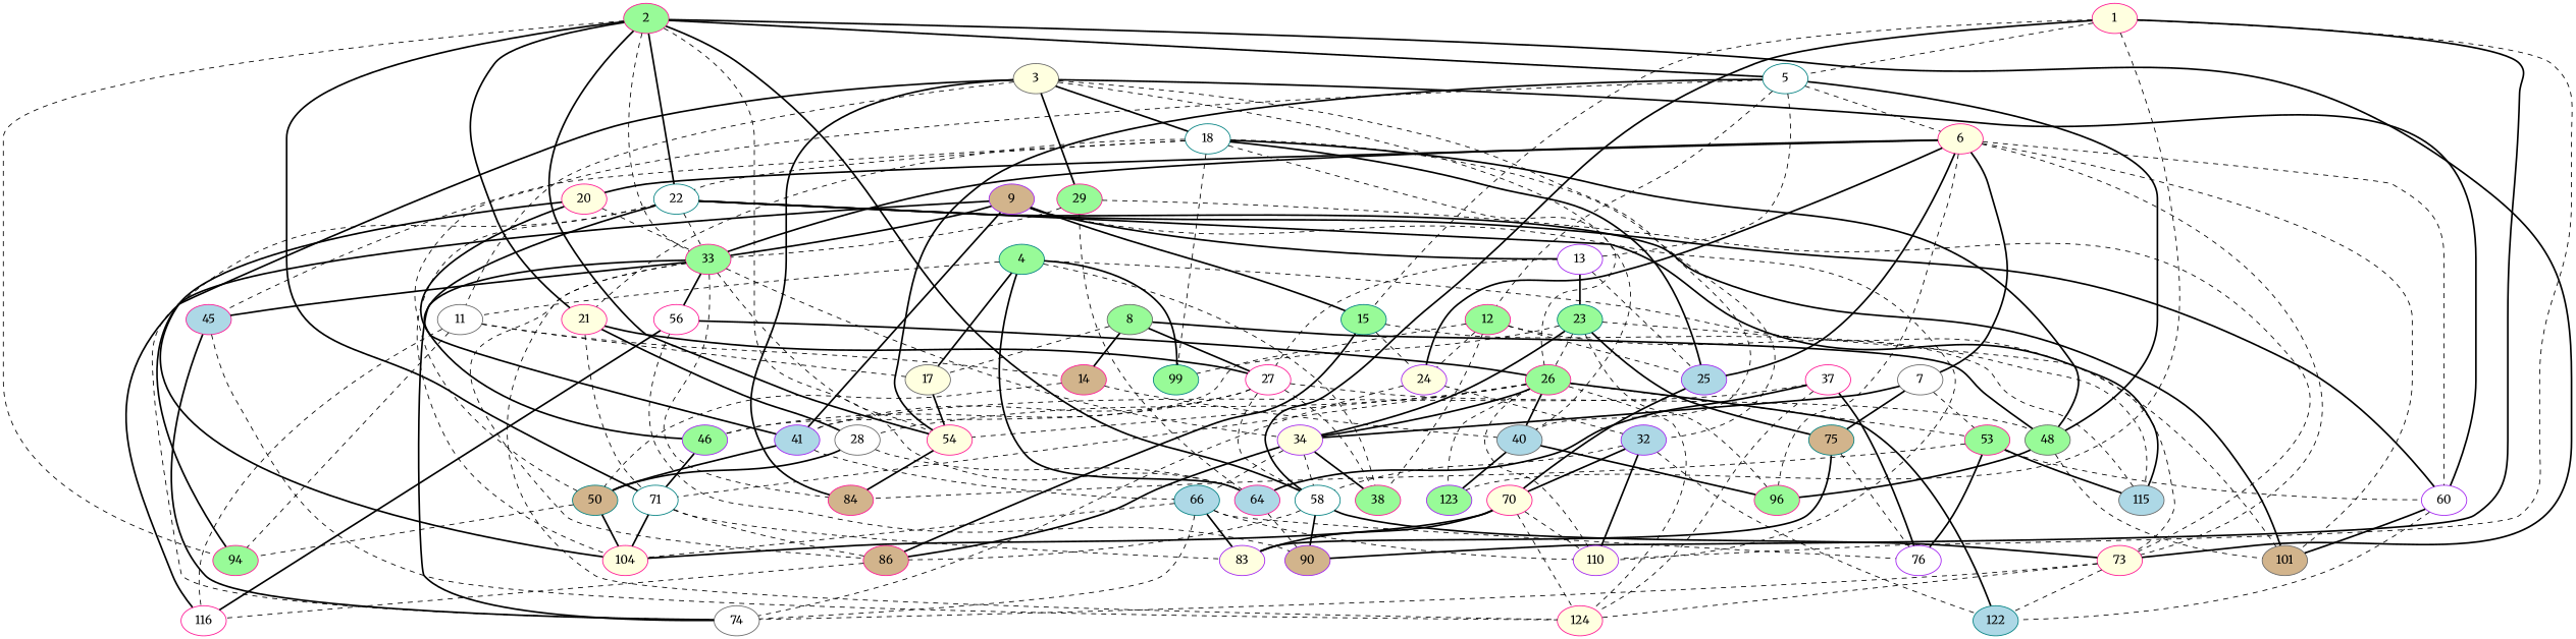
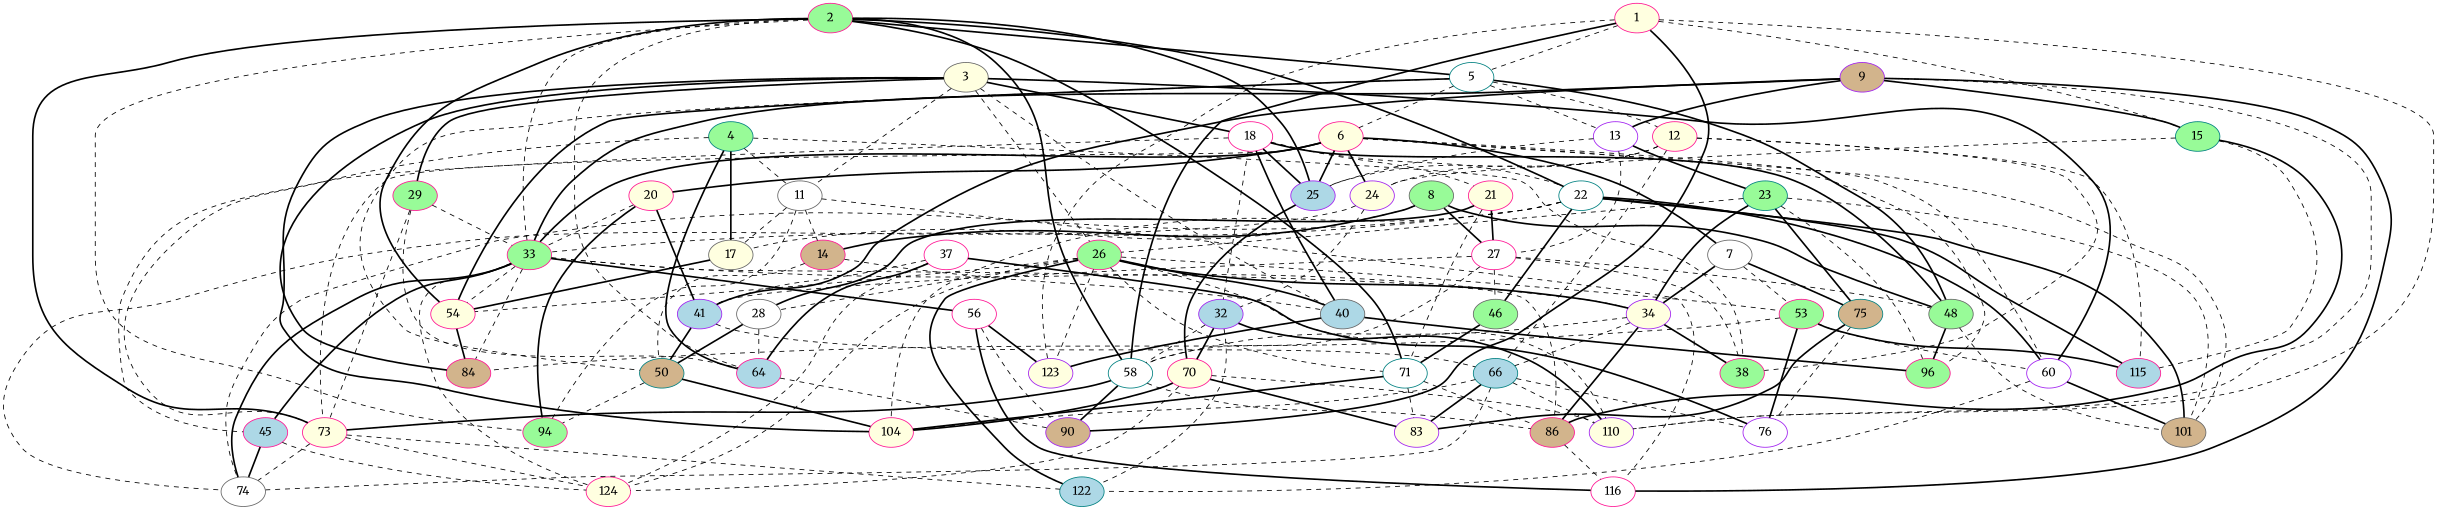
  graph {
    fontname=Merriweather
    node [color=deeppink fillcolor=palegreen fontname=Merriweather style=filled]
    edge [fontname=Merriweather style=dashed]
    1 [fillcolor=lightyellow super="+16"]
    5 [color=teal fillcolor=white super="+119+39+10"]
    15 [color=teal super="+31"]
    58 [color=teal fillcolor=white super="+92+109"]
    90 [color=purple fillcolor=tan]
    110 [color=purple fillcolor=lightyellow super="+131"]
-   123 [color=purple]
+   123 [color=purple fillcolor=lightyellow]
    54 [fillcolor=lightyellow super="+59"]
    6 [fillcolor=lightyellow super="+68+19"]
-   12 [super="+95"]
+   12 [fillcolor=lightyellow super="+95"]
    13 [color=purple fillcolor=white super="+47"]
    48 [color=gray40 super="+126"]
    50 [color=teal fillcolor=tan super="+111"]
    24 [color=purple fillcolor=lightyellow super="+49"]
-   115 [color=gray40 fillcolor=lightblue]
+   115 [fillcolor=lightblue]
    86 [fillcolor=tan super="+88"]
    73 [fillcolor=lightyellow super="+103+120"]
    2 [super="+114+82+106+55"]
    22 [color=teal fillcolor=white super="+98+69"]
    25 [color=purple fillcolor=lightblue super="+61"]
    33 [super="+43+42+78"]
    64 [fillcolor=lightblue super="+81"]
    71 [color=teal fillcolor=white super="+89+113"]
    94
    60 [color=purple fillcolor=white super="+93"]
    104 [fillcolor=lightyellow super="+125"]
    101 [color=gray40 fillcolor=tan super="+127"]
-   46 [color=purple]
+   46 [color=gray40]
    74 [color=gray40 fillcolor=white super="+105"]
    70 [fillcolor=lightyellow super="+72"]
    84 [fillcolor=tan]
    34 [color=purple fillcolor=lightyellow super="+108+85"]
    45 [fillcolor=lightblue]
    124 [fillcolor=lightyellow super="+130"]
    56 [fillcolor=white]
    83 [color=purple fillcolor=lightyellow]
    122 [color=teal fillcolor=lightblue]
    3 [color=gray40 fillcolor=lightyellow super="+100+30"]
    11 [color=gray40 fillcolor=white super="+65"]
-   18 [color=teal fillcolor=white super="+51"]
+   18 [fillcolor=white super="+51"]
    26 [super="+35+36+77"]
    29
    40 [color=gray40 fillcolor=lightblue super="+80"]
    17 [color=gray40 fillcolor=lightyellow]
    14 [fillcolor=tan]
    116 [fillcolor=white]
-   99 [color=teal]
    21 [fillcolor=lightyellow]
    32 [color=purple fillcolor=lightblue super="+107"]
    53 [super="+63"]
    28 [color=gray40 fillcolor=white]
    96
    4 [color=teal super="+118"]
    38
    7 [color=gray40 fillcolor=white]
    20 [fillcolor=lightyellow]
    66 [color=teal fillcolor=lightblue super="+87+97"]
    27 [fillcolor=white super="+44+79"]
    23 [color=teal super="+102+91"]
    75 [color=teal fillcolor=tan]
    41 [color=purple fillcolor=lightblue super="+121"]
    76 [color=purple fillcolor=white]
    8 [color=gray40]
    9 [color=purple fillcolor=tan super="+57"]
    37 [fillcolor=white]
    1 -- 5
    1 -- 15
    1 -- 58 [style=bold]
    1 -- 90 [style=bold]
    1 -- 110
    1 -- 123
    5 -- 54 [style=bold]
    5 -- 6
    5 -- 12
    5 -- 13
    5 -- 48 [style=bold]
    5 -- 50
    15 -- 24 [weight=2]
    15 -- 115
    15 -- 86 [style=bold]
    58 -- 90 [style=bold]
    58 -- 86
    58 -- 73 [style=bold]
    54 -- 84 [style=bold]
    6 -- 24 [style=bold]
    6 -- 73
    6 -- 25 [style=bold]
    6 -- 33 [style=bold]
    6 -- 60
    6 -- 101
    6 -- 96
    6 -- 7 [style=bold]
    6 -- 20 [style=bold]
    12 -- 24
    12 -- 115
    12 -- 25
    12 -- 38
-   12 -- 46
+   12 -- 66
    13 -- 25
    13 -- 27
    13 -- 23 [style=bold weight=2]
    48 -- 101
    48 -- 96 [style=bold]
    50 -- 94
    50 -- 104 [style=bold]
    24 -- 74
    24 -- 32
    86 -- 116
    73 -- 74
    73 -- 124
    73 -- 122
    2 -- 5 [style=bold]
    2 -- 58 [style=bold]
    2 -- 54 [style=bold]
    2 -- 73 [style=bold]
    2 -- 22 [style=bold]
-   2 -- 21 [style=bold]
+   2 -- 25 [style=bold]
    2 -- 33
    2 -- 64
    2 -- 71 [style=bold]
    2 -- 94
    22 -- 115 [style=bold]
    22 -- 33
    22 -- 60 [style=bold]
    22 -- 104
    22 -- 101 [style=bold weight=2]
    22 -- 46 [style=bold]
    22 -- 74
    25 -- 70 [style=bold]
    33 -- 54
    33 -- 86
    33 -- 74 [style=bold]
    33 -- 84
    33 -- 34
    33 -- 45 [style=bold]
    33 -- 124
    33 -- 56 [style=bold]
    64 -- 90
    71 -- 86
    71 -- 104 [style=bold]
    71 -- 83
    60 -- 101 [style=bold]
    60 -- 122
    46 -- 71 [style=bold weight=2]
    70 -- 110
    70 -- 104 [style=bold]
    70 -- 124
    70 -- 83 [style=bold]
    34 -- 58
    34 -- 86 [style=bold]
    34 -- 38 [style=bold]
    34 -- 66
    45 -- 74 [style=bold]
    45 -- 124
    56 -- 90
-   56 -- 26 [style=bold]
+   56 -- 123 [style=bold]
    56 -- 116 [style=bold]
    3 -- 60 [style=bold]
    3 -- 104 [style=bold]
    3 -- 84 [style=bold]
    3 -- 11
    3 -- 18 [style=bold]
    3 -- 26
    3 -- 29 [style=bold]
    3 -- 40
    11 -- 94
    11 -- 17
    11 -- 14
    11 -- 116
    18 -- 48 [style=bold]
    18 -- 22
    18 -- 25 [style=bold]
    18 -- 45
-   18 -- 40
-   18 -- 99 [weight=2]
+   18 -- 40 [style=bold]
    18 -- 21
    18 -- 32
    26 -- 110
    26 -- 123
    26 -- 54
    26 -- 71
    26 -- 34 [style=bold]
    26 -- 124
    26 -- 122 [style=bold]
    26 -- 40 [style=bold]
    26 -- 53
    26 -- 28
    29 -- 73
    29 -- 33
    29 -- 64
    40 -- 123 [style=bold]
    40 -- 96 [style=bold]
    17 -- 54 [style=bold]
    14 -- 50
    14 -- 40
    21 -- 71
    21 -- 28 [style=bold]
    21 -- 27 [style=bold]
    32 -- 58
    32 -- 110 [style=bold]
    32 -- 70 [style=bold]
    32 -- 122
    53 -- 115 [style=bold]
    53 -- 60
    53 -- 84
    53 -- 76 [style=bold]
    28 -- 50 [style=bold]
    28 -- 64
    4 -- 73
    4 -- 64 [style=bold]
    4 -- 11
    4 -- 17 [style=bold]
-   4 -- 99 [style=bold]
    4 -- 38
    7 -- 34 [style=bold]
    7 -- 53
    7 -- 75 [style=bold]
    20 -- 33
    20 -- 94 [style=bold]
    20 -- 41 [style=bold]
    66 -- 110
    66 -- 104
    66 -- 74
    66 -- 83 [style=bold]
    66 -- 76
    27 -- 58
    27 -- 48
    27 -- 46
    27 -- 38
    27 -- 41
    23 -- 101
    23 -- 34 [style=bold]
    23 -- 26
-   23 -- 99
    23 -- 96
    23 -- 75 [style=bold]
    75 -- 83 [style=bold]
    75 -- 76
    41 -- 50 [style=bold]
    41 -- 66
    8 -- 48 [style=bold]
    8 -- 17
    8 -- 14 [style=bold]
    8 -- 27 [style=bold]
    9 -- 15 [style=bold]
    9 -- 110
    9 -- 13 [style=bold]
    9 -- 33 [style=bold]
    9 -- 116 [style=bold]
    9 -- 41 [style=bold]
    37 -- 64 [style=bold]
    37 -- 124
    37 -- 41
    37 -- 76 [style=bold]
  }
